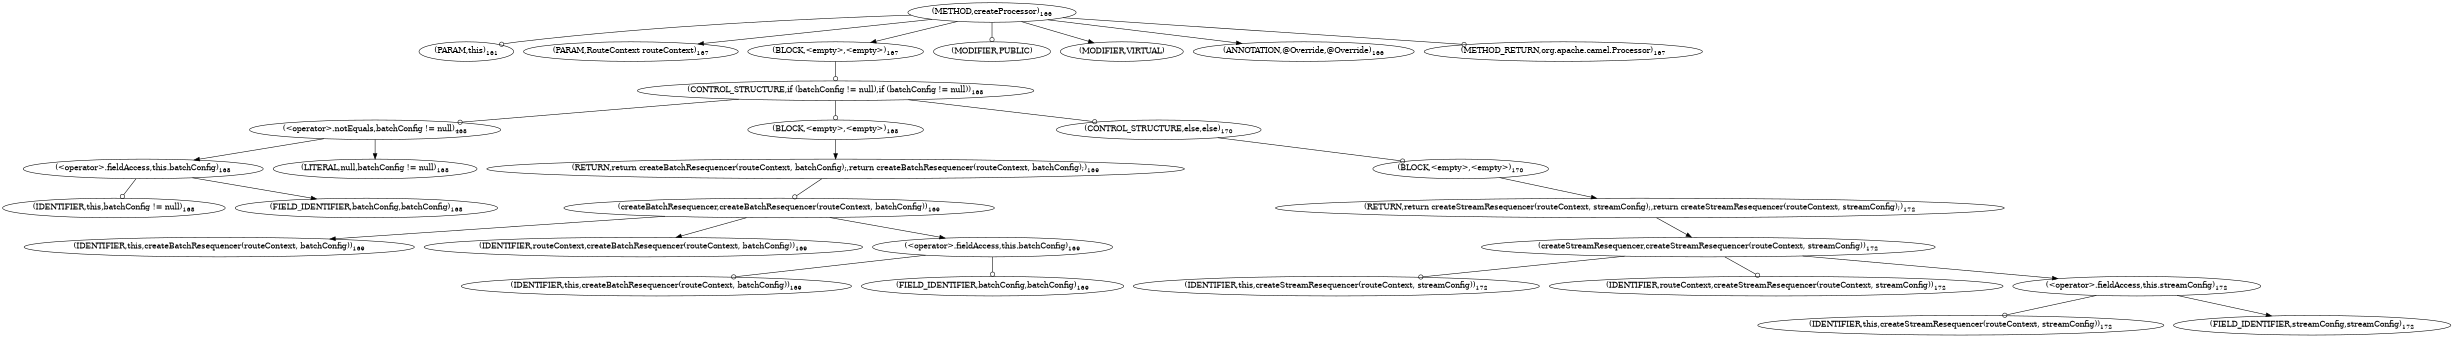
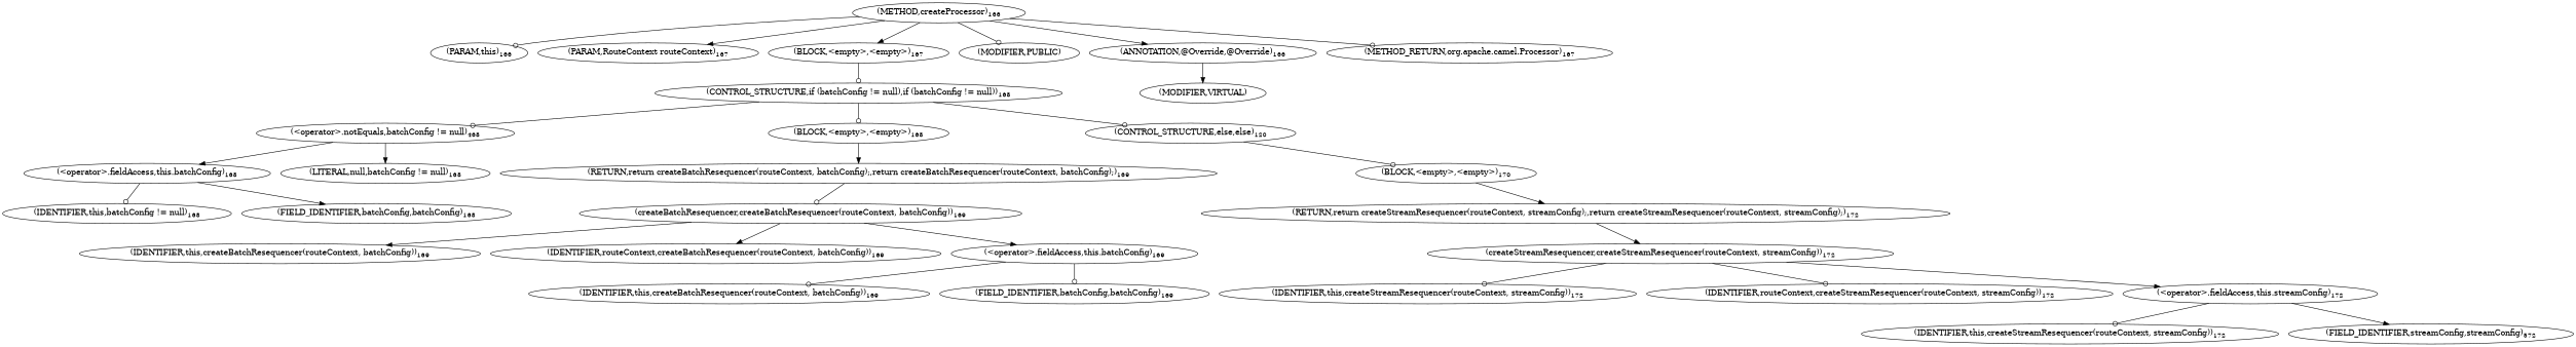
  digraph {
    edge [arrowhead=odot]
    n1 [label=<(METHOD,createProcessor)<SUB>166</SUB>>]
-   n2 [label=<(PARAM,this)<SUB>161</SUB>>]
+   n2 [label=<(PARAM,this)<SUB>166</SUB>>]
    n3 [label=<(PARAM,RouteContext routeContext)<SUB>167</SUB>>]
    n4 [label=<(BLOCK,&lt;empty&gt;,&lt;empty&gt;)<SUB>167</SUB>>]
    n5 [label=<(MODIFIER,PUBLIC)>]
    n6 [label=<(MODIFIER,VIRTUAL)>]
    n7 [label=<(ANNOTATION,@Override,@Override)<SUB>166</SUB>>]
    n8 [label=<(METHOD_RETURN,org.apache.camel.Processor)<SUB>167</SUB>>]
    n9 [label=<(CONTROL_STRUCTURE,if (batchConfig != null),if (batchConfig != null))<SUB>168</SUB>>]
    n10 [label=<(&lt;operator&gt;.notEquals,batchConfig != null)<SUB>468</SUB>>]
    n11 [label=<(BLOCK,&lt;empty&gt;,&lt;empty&gt;)<SUB>168</SUB>>]
-   n12 [label=<(CONTROL_STRUCTURE,else,else)<SUB>170</SUB>>]
+   n12 [label=<(CONTROL_STRUCTURE,else,else)<SUB>120</SUB>>]
    n13 [label=<(&lt;operator&gt;.fieldAccess,this.batchConfig)<SUB>168</SUB>>]
    n14 [label=<(LITERAL,null,batchConfig != null)<SUB>168</SUB>>]
    n15 [label=<(RETURN,return createBatchResequencer(routeContext, batchConfig);,return createBatchResequencer(routeContext, batchConfig);)<SUB>169</SUB>>]
    n16 [label=<(BLOCK,&lt;empty&gt;,&lt;empty&gt;)<SUB>170</SUB>>]
    n17 [label=<(IDENTIFIER,this,batchConfig != null)<SUB>168</SUB>>]
    n18 [label=<(FIELD_IDENTIFIER,batchConfig,batchConfig)<SUB>168</SUB>>]
    n19 [label=<(createBatchResequencer,createBatchResequencer(routeContext, batchConfig))<SUB>169</SUB>>]
    n20 [label=<(IDENTIFIER,this,createBatchResequencer(routeContext, batchConfig))<SUB>169</SUB>>]
    n21 [label=<(IDENTIFIER,routeContext,createBatchResequencer(routeContext, batchConfig))<SUB>169</SUB>>]
    n22 [label=<(&lt;operator&gt;.fieldAccess,this.batchConfig)<SUB>169</SUB>>]
    n23 [label=<(IDENTIFIER,this,createBatchResequencer(routeContext, batchConfig))<SUB>169</SUB>>]
    n24 [label=<(FIELD_IDENTIFIER,batchConfig,batchConfig)<SUB>169</SUB>>]
    n25 [label=<(RETURN,return createStreamResequencer(routeContext, streamConfig);,return createStreamResequencer(routeContext, streamConfig);)<SUB>172</SUB>>]
    n26 [label=<(createStreamResequencer,createStreamResequencer(routeContext, streamConfig))<SUB>172</SUB>>]
    n27 [label=<(IDENTIFIER,this,createStreamResequencer(routeContext, streamConfig))<SUB>172</SUB>>]
    n28 [label=<(IDENTIFIER,routeContext,createStreamResequencer(routeContext, streamConfig))<SUB>172</SUB>>]
    n29 [label=<(&lt;operator&gt;.fieldAccess,this.streamConfig)<SUB>172</SUB>>]
    n30 [label=<(IDENTIFIER,this,createStreamResequencer(routeContext, streamConfig))<SUB>172</SUB>>]
-   n31 [label=<(FIELD_IDENTIFIER,streamConfig,streamConfig)<SUB>172</SUB>>]
+   n31 [label=<(FIELD_IDENTIFIER,streamConfig,streamConfig)<SUB>572</SUB>>]
    n1 -> n2
    n1 -> n3 [arrowhead=normal]
    n1 -> n4 [arrowhead=normal]
    n1 -> n5
-   n1 -> n6 [arrowhead=normal]
+   n7 -> n6 [arrowhead=normal]
    n1 -> n7 [arrowhead=normal]
    n1 -> n8
    n4 -> n9
    n9 -> n10
    n9 -> n11
    n9 -> n12
    n10 -> n13 [arrowhead=normal]
    n10 -> n14 [arrowhead=normal]
    n11 -> n15 [arrowhead=normal]
    n12 -> n16
    n13 -> n17
    n13 -> n18 [arrowhead=normal]
    n15 -> n19
    n16 -> n25 [arrowhead=normal]
    n19 -> n20 [arrowhead=normal]
    n19 -> n21 [arrowhead=normal]
    n19 -> n22 [arrowhead=normal]
    n22 -> n23
    n22 -> n24
    n25 -> n26 [arrowhead=normal]
    n26 -> n27
    n26 -> n28
    n26 -> n29 [arrowhead=normal]
    n29 -> n30
    n29 -> n31 [arrowhead=normal]
  }
